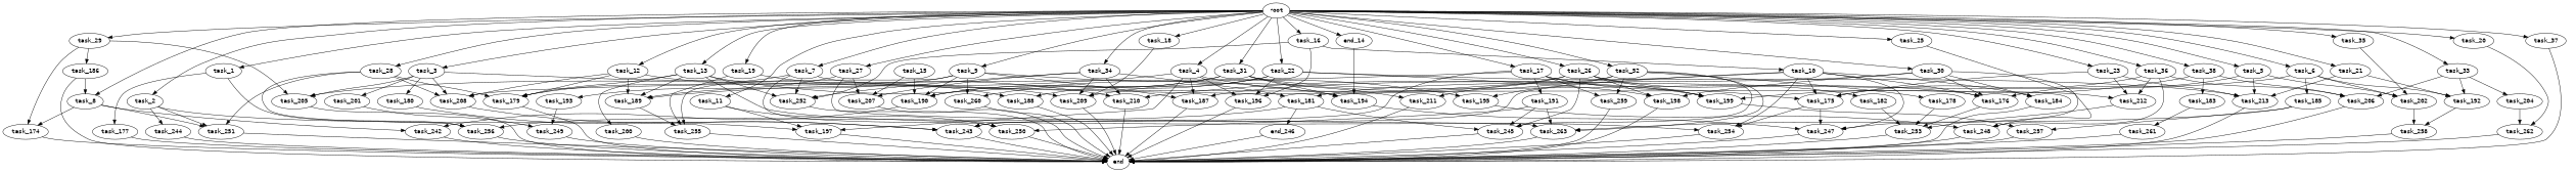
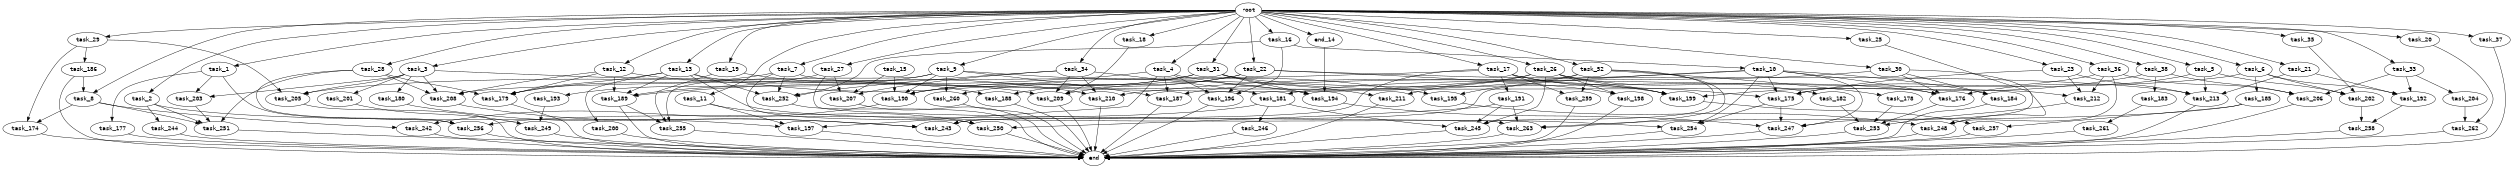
  digraph {
    fontname="DejaVu Sans Mono"
    node [fontname="DejaVu Sans Mono"]
    edge [fontname="DejaVu Sans Mono"]
    task_8
    task_242
    task_251
    task_174
    end
    task_186
    task_252
    task_189
    task_255
    task_17
    task_208
    task_259
    task_191
    task_243
    task_175
    task_199
    task_245
    task_250
    task_263
    task_254
    task_247
    task_257
    task_261
    task_204
    task_262
    task_35
    task_202
    task_258
    task_26
    task_209
    task_211
    task_182
    task_198
    task_253
    task_213
    task_15
    task_207
    task_190
    task_178
    task_206
    task_33
    task_192
    task_205
    task_176
    task_13
    task_200
    task_179
    task_194
    task_22
    task_188
    task_196
    task_5
    task_36
    task_212
    task_248
    task_201
    task_249
    task_6
    task_187
    task_185
    task_7
    task_25
    task_30
    task_181
    task_184
    task_256
-   task_246 [label=end_246]
+   task_246
    task_3
    task_180
+   task_203
    task_183
    task_193
    task_260
    task_27
    root
    task_12
    task_21
    task_18
    task_31
    task_9
    task_28
    task_29
    task_34
    task_2
    task_16
    n86 [label=end_14]
    task_38
    task_19
    n89 [label=task_52]
    task_4
    task_23
    task_37
    task_1
    task_20
    task_11
    task_210
    task_195
    task_10
    task_244
    task_197
    task_177
    task_8 -> task_242
    task_8 -> task_251
    task_8 -> task_174
    task_242 -> end
    task_251 -> end
    task_174 -> end
    task_186 -> task_8
    task_186 -> end
    task_252 -> end
    task_189 -> task_255
    task_255 -> end
    task_17 -> task_208
    task_17 -> task_259
    task_17 -> task_191
    task_17 -> task_243
    task_17 -> task_175
    task_17 -> task_199
    task_208 -> task_243
    task_259 -> end
    task_191 -> task_245
    task_191 -> task_250
    task_191 -> task_263
-   task_243 -> end
+   task_189 -> end
    task_175 -> task_254
    task_175 -> task_247
    task_199 -> task_257
    task_245 -> end
    task_250 -> end
    task_263 -> end
    task_254 -> end
    task_247 -> end
    task_257 -> end
    task_261 -> end
    task_204 -> task_262
    task_262 -> end
    task_35 -> task_202
    task_202 -> task_258
    task_258 -> end
    task_26 -> task_199
    task_26 -> task_245
    task_26 -> task_209
    task_26 -> task_211
    task_26 -> task_182
    task_26 -> task_198
    task_209 -> end
    task_211 -> end
    task_182 -> task_253
    task_198 -> end
    task_253 -> end
    task_213 -> end
    task_15 -> task_207
    task_15 -> task_190
    task_207 -> end
    task_190 -> task_242
    task_178 -> task_253
    task_206 -> end
    task_33 -> task_204
    task_33 -> task_206
    task_33 -> task_192
    task_192 -> task_258
    task_205 -> end
    task_176 -> task_253
    task_13 -> task_252
    task_13 -> task_189
    task_13 -> task_254
    task_13 -> task_200
    task_13 -> task_179
    task_13 -> task_194
    task_200 -> end
    task_179 -> end
    task_194 -> task_247
    task_22 -> task_198
    task_22 -> task_213
    task_22 -> task_190
    task_22 -> task_188
    task_22 -> task_196
    task_188 -> end
    task_196 -> end
    task_5 -> task_202
    task_5 -> task_213
    task_5 -> task_176
    task_36 -> task_175
    task_36 -> task_206
    task_36 -> task_212
    task_36 -> task_248
    task_212 -> task_253
    task_248 -> end
    task_201 -> task_249
    task_249 -> end
    task_6 -> task_202
    task_6 -> task_192
    task_6 -> task_187
    task_6 -> task_185
    task_187 -> end
    task_185 -> task_263
    task_185 -> task_257
    task_7 -> task_252
    task_7 -> task_250
    task_7 -> task_179
    task_7 -> task_212
    task_25 -> task_247
-   task_30 -> task_198
    task_30 -> task_176
    task_30 -> task_248
    task_30 -> task_181
    task_30 -> task_184
    task_181 -> task_245
    task_181 -> task_256
    task_181 -> task_246
    task_184 -> end
    task_256 -> end
    task_246 -> end
    task_3 -> task_208
    task_3 -> task_209
    task_3 -> task_205
    task_3 -> task_201
    task_3 -> task_180
+   task_3 -> task_203
    task_180 -> task_243
+   task_203 -> task_251
    task_183 -> task_261
    task_193 -> task_249
    task_260 -> end
    task_27 -> task_263
    task_27 -> task_207
    task_27 -> task_193
    root -> task_8
    root -> task_17
    root -> task_35
    root -> task_26
    root -> task_33
    root -> task_13
    root -> task_22
    root -> task_5
    root -> task_36
    root -> task_6
    root -> task_7
    root -> task_25
    root -> task_30
    root -> task_3
    root -> task_27
    root -> task_12
    root -> task_21
    root -> task_18
    root -> task_31
    root -> task_9
    root -> task_28
    root -> task_29
    root -> task_34
    root -> task_2
    root -> task_16
    root -> n86
    root -> task_38
    root -> task_19
    root -> n89
    root -> task_4
    root -> task_23
    root -> task_37
    root -> task_1
    root -> task_20
    root -> task_11
    task_12 -> task_189
    task_12 -> task_208
    task_12 -> task_179
    task_12 -> task_210
    task_21 -> task_213
    task_21 -> task_192
    task_18 -> task_209
    task_31 -> task_211
    task_31 -> task_190
    task_31 -> task_176
    task_31 -> task_194
    task_31 -> task_260
    task_9 -> task_189
    task_9 -> task_255
    task_9 -> task_190
    task_9 -> task_187
    task_9 -> task_260
    task_9 -> task_195
    task_28 -> task_251
    task_28 -> task_208
    task_28 -> task_179
    task_28 -> task_256
    task_29 -> task_174
    task_29 -> task_186
    task_29 -> task_205
    task_34 -> task_252
    task_34 -> task_209
    task_34 -> task_207
    task_34 -> task_181
    task_34 -> task_210
    task_2 -> task_251
    task_2 -> task_244
    task_2 -> task_197
    task_16 -> task_252
    task_16 -> task_196
    task_16 -> task_10
    n86 -> task_194
    task_38 -> task_199
    task_38 -> task_206
    task_38 -> task_183
    task_19 -> task_255
    task_19 -> task_188
    n89 -> task_259
    n89 -> task_245
    n89 -> task_263
    n89 -> task_178
    n89 -> task_205
    n89 -> task_195
    task_4 -> task_189
    task_4 -> task_199
    task_4 -> task_196
    task_4 -> task_187
    task_4 -> task_197
    task_23 -> task_175
    task_23 -> task_213
    task_23 -> task_212
    task_37 -> end
    task_1 -> task_256
+   task_1 -> task_203
    task_1 -> task_177
    task_20 -> task_262
    task_11 -> task_250
    task_11 -> task_197
    task_210 -> end
    task_195 -> task_248
    task_10 -> task_243
    task_10 -> task_175
    task_10 -> task_254
    task_10 -> task_247
    task_10 -> task_176
    task_10 -> task_184
    task_10 -> task_210
    task_244 -> end
    task_197 -> end
    task_177 -> end
  }
